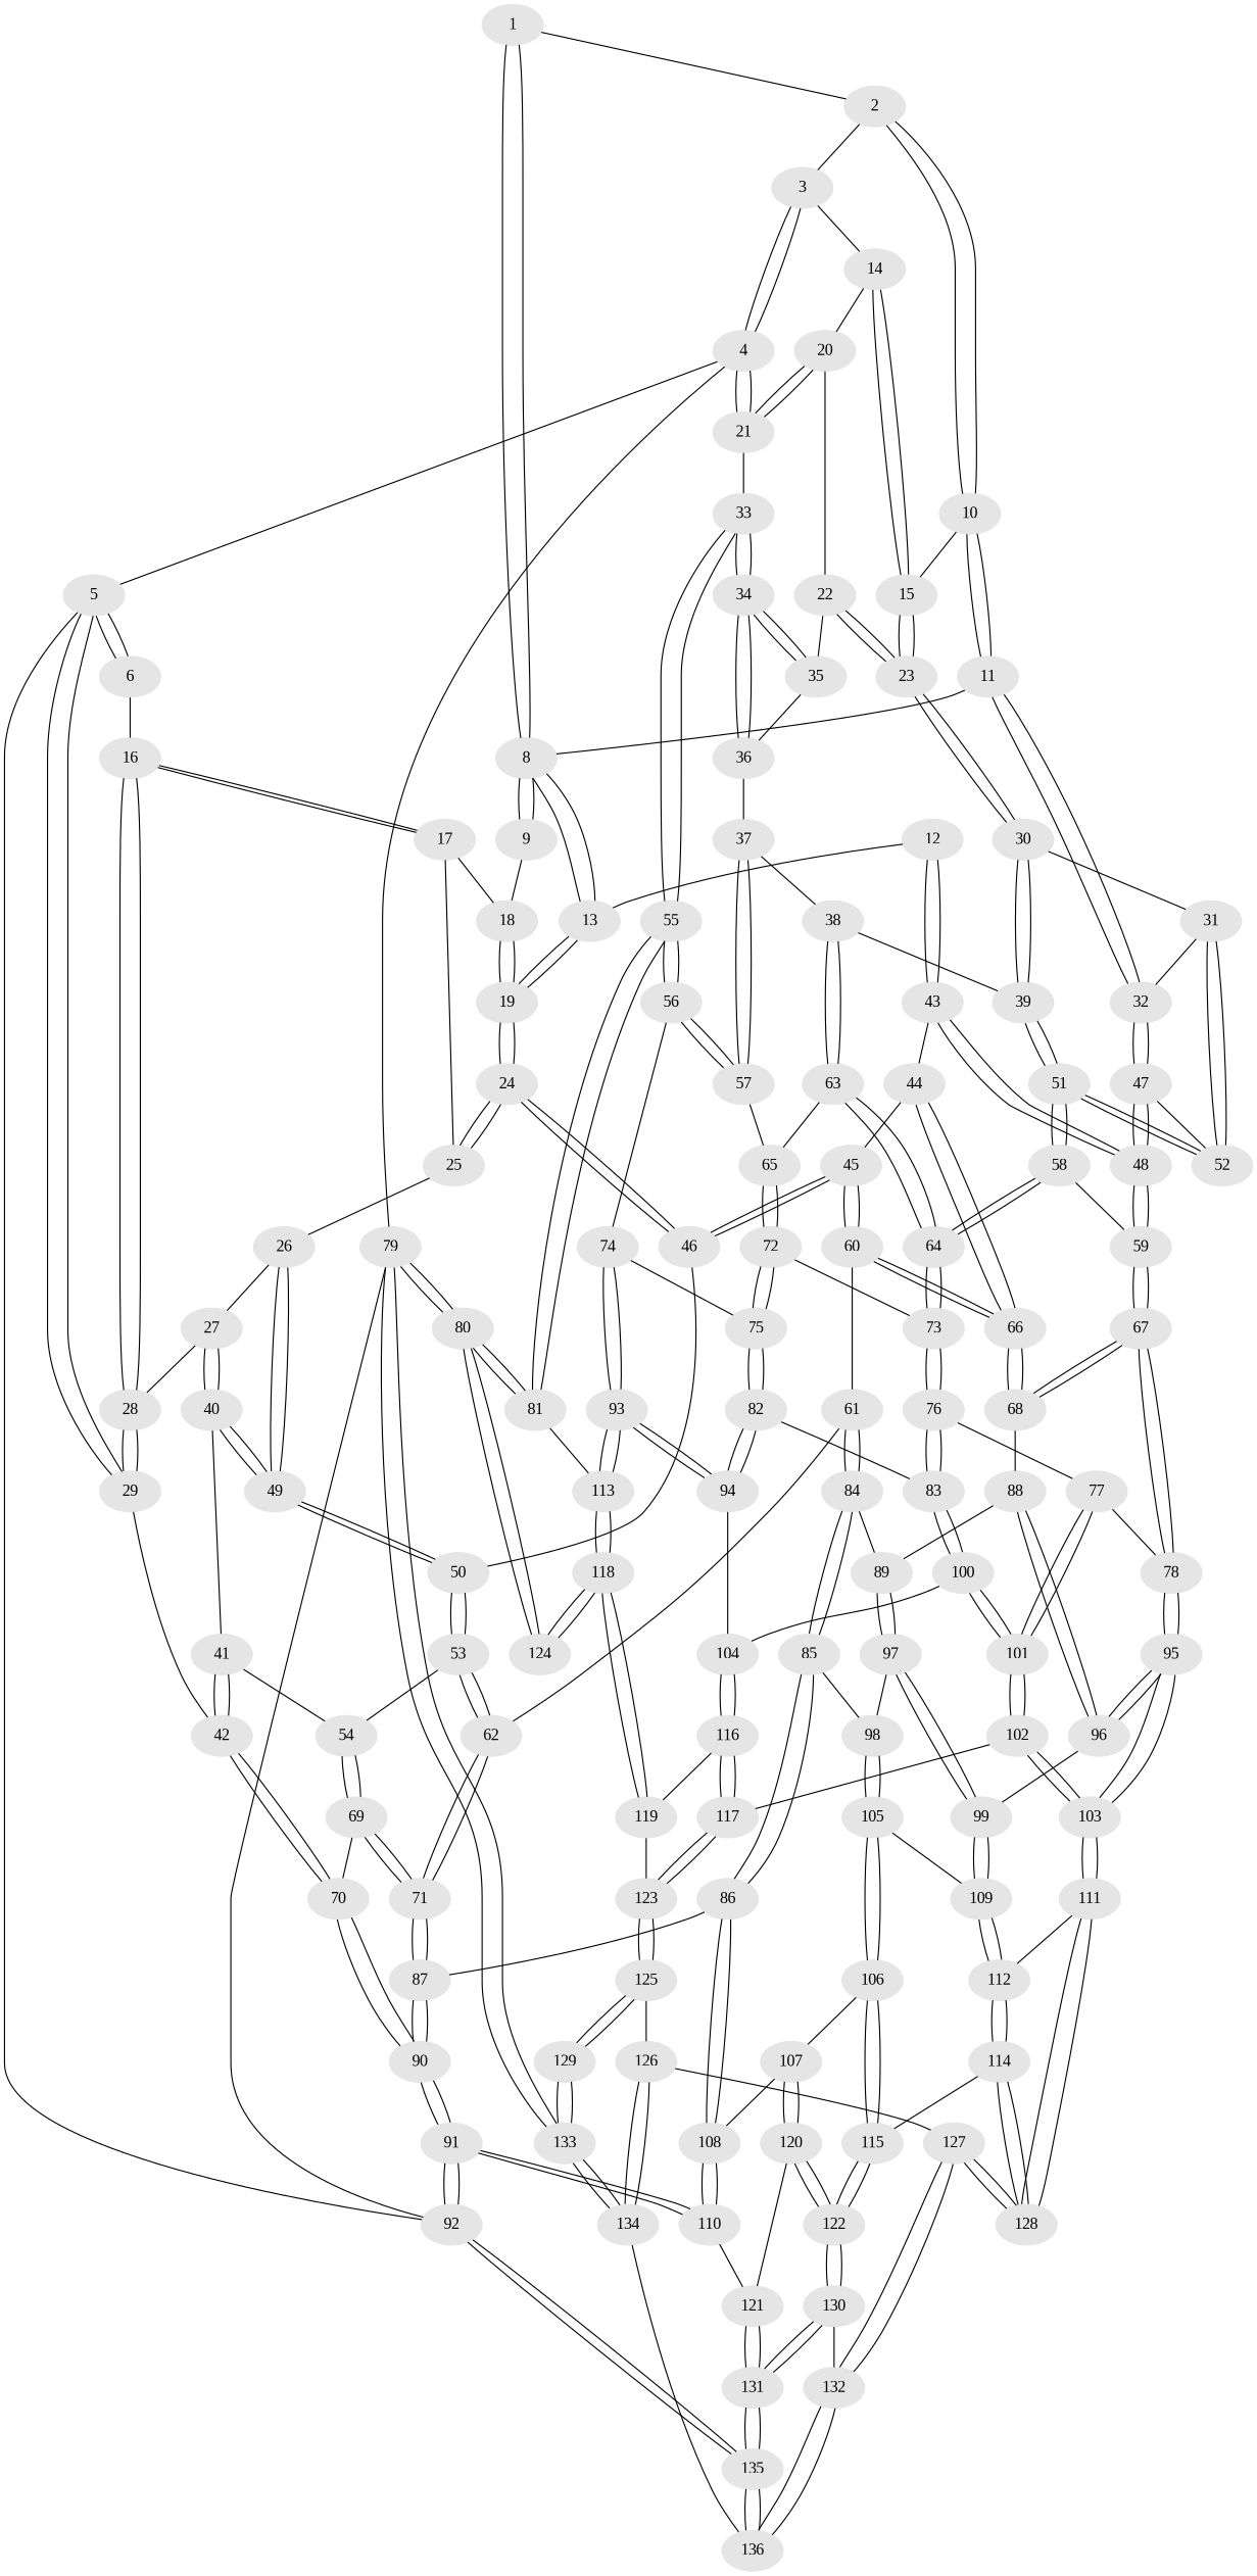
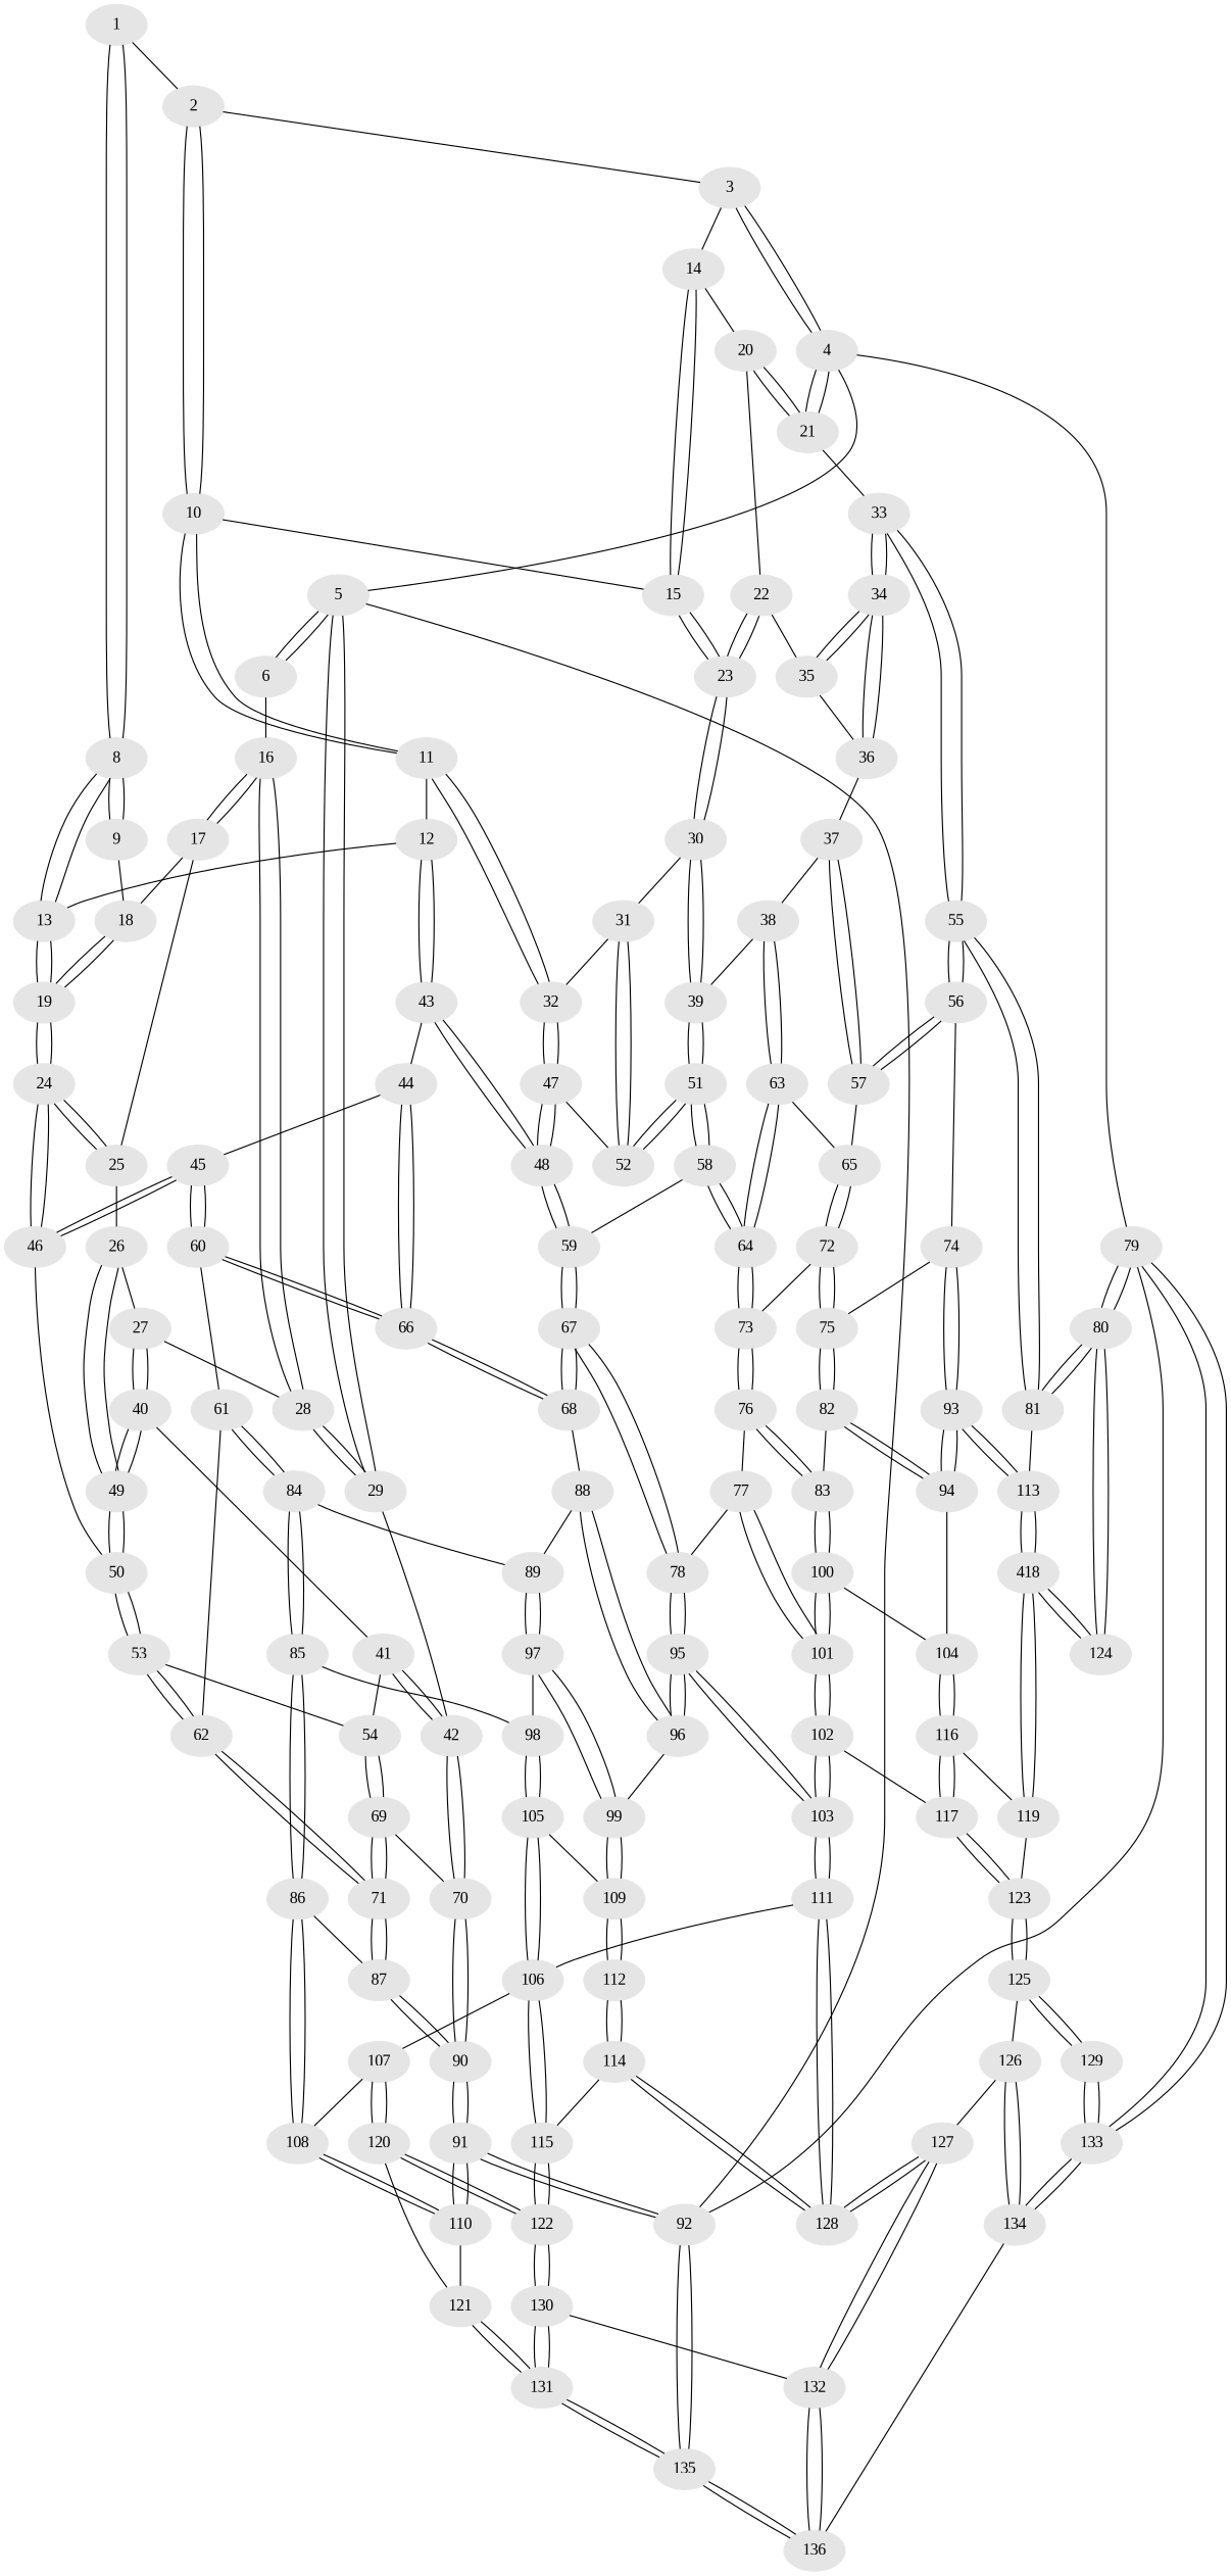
  graph {
    fontname="Liberation Serif"
    node [color=gray90 fontname="Liberation Serif" style=filled]
    edge [fontname="Liberation Serif"]
    1
    2
    8
    3
    10
    9
    13
    4
    14
    11
    15
    5
    21
    79
    20
    6
    29
    92
    33
    80
    133
    16
    42
    135
    17
    28
    18
    19
    12
    32
    23
    43
    47
    44
    48
    24
    22
    30
    25
    26
    46
    35
    34
    55
    36
    31
    39
    50
    27
    49
    40
    41
    70
    52
    51
    56
    81
    37
    38
    57
    63
    65
    64
    58
    54
    69
    90
    45
    66
    59
    60
    68
    61
    53
    67
    62
    71
    74
    113
    75
    93
    72
    73
    78
    84
    85
    89
    87
    76
    88
    95
    96
    91
    82
    77
    83
    94
    101
    100
    102
    103
    124
    134
-   118
+   118 [label=418]
    104
    86
    98
    97
    108
    105
    110
    99
    121
    136
    116
    111
    109
    106
    112
    117
    123
    128
    119
    107
    115
    120
    122
    114
    131
    130
    125
    132
    129
    126
    127
    1 -- 2
    1 -- 8
    1 -- 8
    2 -- 3
    2 -- 10
    2 -- 10
    8 -- 9
    8 -- 9
    8 -- 13
    8 -- 13
    3 -- 4
    3 -- 4
    3 -- 14
    10 -- 11
    10 -- 11
    10 -- 15
    9 -- 18
    13 -- 19
    13 -- 19
    4 -- 5
    4 -- 21
    4 -- 21
    4 -- 79
    14 -- 15
    14 -- 15
    14 -- 20
-   11 -- 8
+   11 -- 12
    11 -- 32
    11 -- 32
    15 -- 23
    15 -- 23
    5 -- 6
    5 -- 6
    5 -- 29
    5 -- 29
    5 -- 92
    21 -- 33
    79 -- 92
    79 -- 80
    79 -- 80
    79 -- 133
    79 -- 133
    20 -- 21
    20 -- 21
    20 -- 22
    6 -- 16
    29 -- 42
    92 -- 135
    92 -- 135
    33 -- 34
    33 -- 34
    33 -- 55
    33 -- 55
    80 -- 81
    80 -- 81
    80 -- 124
    80 -- 124
    133 -- 134
    133 -- 134
    16 -- 17
    16 -- 17
    16 -- 28
    16 -- 28
    42 -- 70
    42 -- 70
    135 -- 136
    135 -- 136
    17 -- 18
    17 -- 25
    28 -- 29
    28 -- 29
    18 -- 19
    18 -- 19
    19 -- 24
    19 -- 24
    12 -- 13
    12 -- 43
    12 -- 43
    32 -- 47
    32 -- 47
    23 -- 30
    23 -- 30
    43 -- 44
    43 -- 48
    43 -- 48
    47 -- 48
    47 -- 48
    47 -- 52
    44 -- 45
    44 -- 66
    44 -- 66
    48 -- 59
    48 -- 59
    24 -- 25
    24 -- 25
    24 -- 46
    24 -- 46
    22 -- 23
    22 -- 23
    22 -- 35
    30 -- 31
    30 -- 39
    30 -- 39
    25 -- 26
    26 -- 27
    26 -- 49
    26 -- 49
    46 -- 50
    35 -- 36
    34 -- 35
    34 -- 35
    34 -- 36
    34 -- 36
    55 -- 56
    55 -- 56
    55 -- 81
    55 -- 81
    36 -- 37
    31 -- 32
    31 -- 52
    31 -- 52
    39 -- 51
    39 -- 51
    50 -- 53
    50 -- 53
    27 -- 28
    27 -- 40
    27 -- 40
    49 -- 50
    49 -- 50
    40 -- 49
    40 -- 49
    40 -- 41
    41 -- 42
    41 -- 42
    41 -- 54
    70 -- 90
    70 -- 90
    51 -- 52
    51 -- 52
    51 -- 58
    51 -- 58
    56 -- 57
    56 -- 57
    56 -- 74
    81 -- 113
    37 -- 38
    37 -- 57
    37 -- 57
    38 -- 39
    38 -- 63
    38 -- 63
    57 -- 65
    63 -- 65
    63 -- 64
    63 -- 64
    65 -- 72
    65 -- 72
    64 -- 73
    64 -- 73
    58 -- 64
    58 -- 64
    58 -- 59
    54 -- 69
    54 -- 69
    69 -- 70
    69 -- 71
    69 -- 71
    90 -- 91
    90 -- 91
    45 -- 46
    45 -- 46
    45 -- 60
    45 -- 60
    66 -- 68
    66 -- 68
    59 -- 67
    59 -- 67
    60 -- 66
    60 -- 66
    60 -- 61
    68 -- 88
    61 -- 62
    61 -- 84
    61 -- 84
    53 -- 54
    53 -- 62
    53 -- 62
    67 -- 68
    67 -- 68
    67 -- 78
    67 -- 78
    62 -- 71
    62 -- 71
    71 -- 87
    71 -- 87
    74 -- 75
    74 -- 93
    74 -- 93
    113 -- 118
    113 -- 118
    75 -- 82
    75 -- 82
    93 -- 113
    93 -- 113
    93 -- 94
    93 -- 94
    72 -- 75
    72 -- 75
    72 -- 73
    73 -- 76
    73 -- 76
    78 -- 95
    78 -- 95
    84 -- 85
    84 -- 85
    84 -- 89
    85 -- 86
    85 -- 86
    85 -- 98
    89 -- 97
    89 -- 97
    87 -- 90
    87 -- 90
    76 -- 77
    76 -- 83
    76 -- 83
    88 -- 89
    88 -- 96
    88 -- 96
    95 -- 96
    95 -- 96
    95 -- 103
    95 -- 103
    96 -- 99
    91 -- 92
    91 -- 92
    91 -- 110
    91 -- 110
    82 -- 83
    82 -- 94
    82 -- 94
    77 -- 78
    77 -- 101
    77 -- 101
    83 -- 100
    83 -- 100
    94 -- 104
    101 -- 102
    101 -- 102
    100 -- 101
    100 -- 101
    100 -- 104
    102 -- 103
    102 -- 103
    102 -- 117
    103 -- 111
    103 -- 111
    134 -- 136
    118 -- 124
    118 -- 124
    118 -- 119
    118 -- 119
    104 -- 116
    104 -- 116
    86 -- 87
    86 -- 108
    86 -- 108
    98 -- 105
    98 -- 105
    97 -- 98
    97 -- 99
    97 -- 99
    108 -- 110
    108 -- 110
    105 -- 109
    105 -- 106
    105 -- 106
    110 -- 121
    99 -- 109
    99 -- 109
    121 -- 131
    121 -- 131
    116 -- 117
    116 -- 117
    116 -- 119
-   111 -- 112
+   111 -- 106
    111 -- 128
    111 -- 128
    109 -- 112
    109 -- 112
    106 -- 107
    106 -- 115
    106 -- 115
    112 -- 114
    112 -- 114
    117 -- 123
    117 -- 123
    123 -- 125
    123 -- 125
    119 -- 123
    107 -- 108
    107 -- 120
    107 -- 120
    115 -- 122
    115 -- 122
    120 -- 121
    120 -- 122
    120 -- 122
    122 -- 130
    122 -- 130
    114 -- 128
    114 -- 128
    114 -- 115
    131 -- 135
    131 -- 135
    130 -- 131
    130 -- 131
    130 -- 132
    125 -- 129
    125 -- 129
    125 -- 126
    132 -- 136
    132 -- 136
    129 -- 133
    129 -- 133
    126 -- 134
    126 -- 134
    126 -- 127
    127 -- 128
    127 -- 128
    127 -- 132
    127 -- 132
  }
